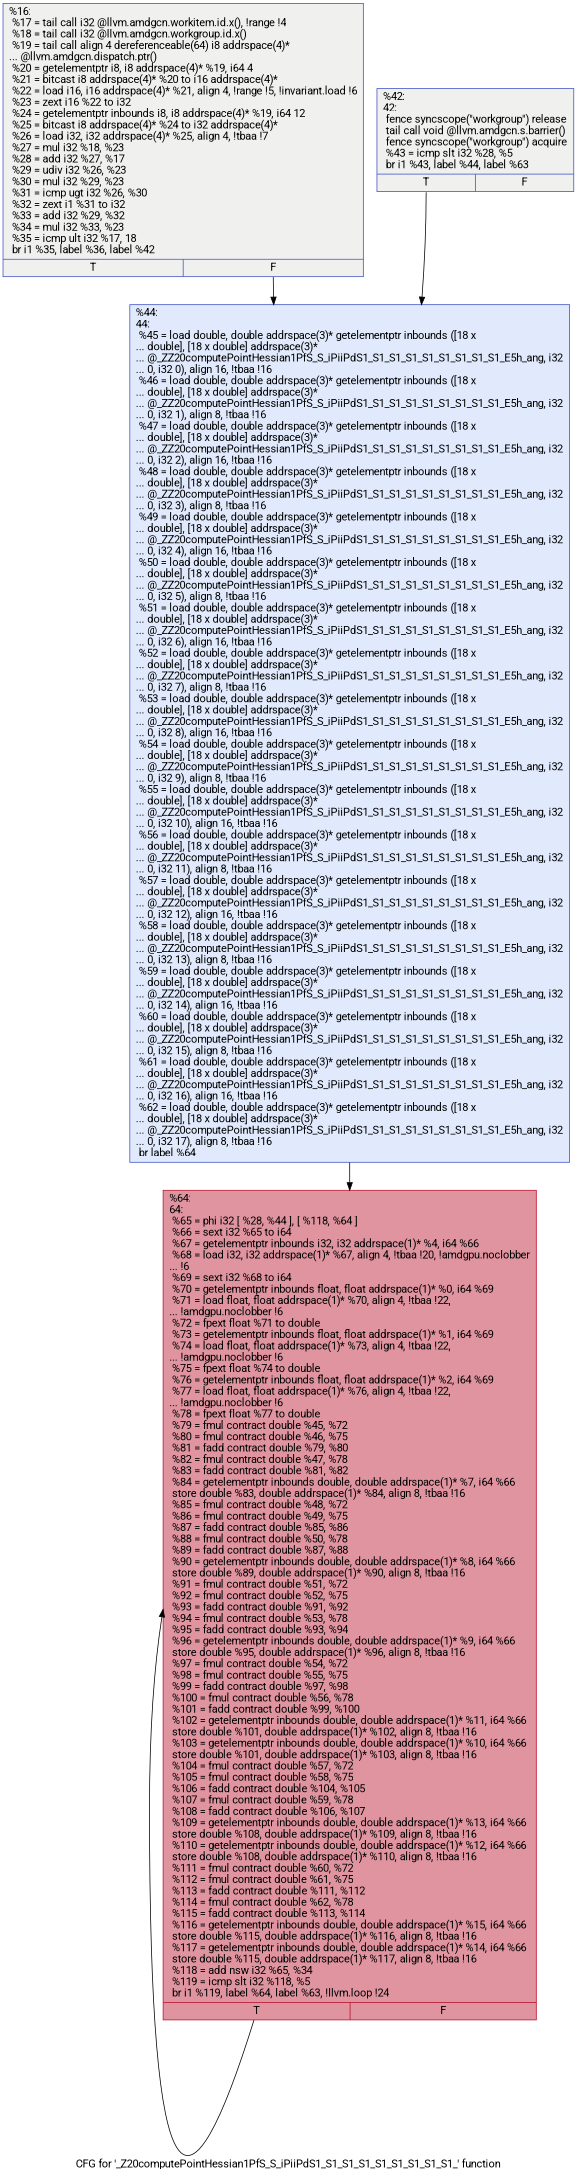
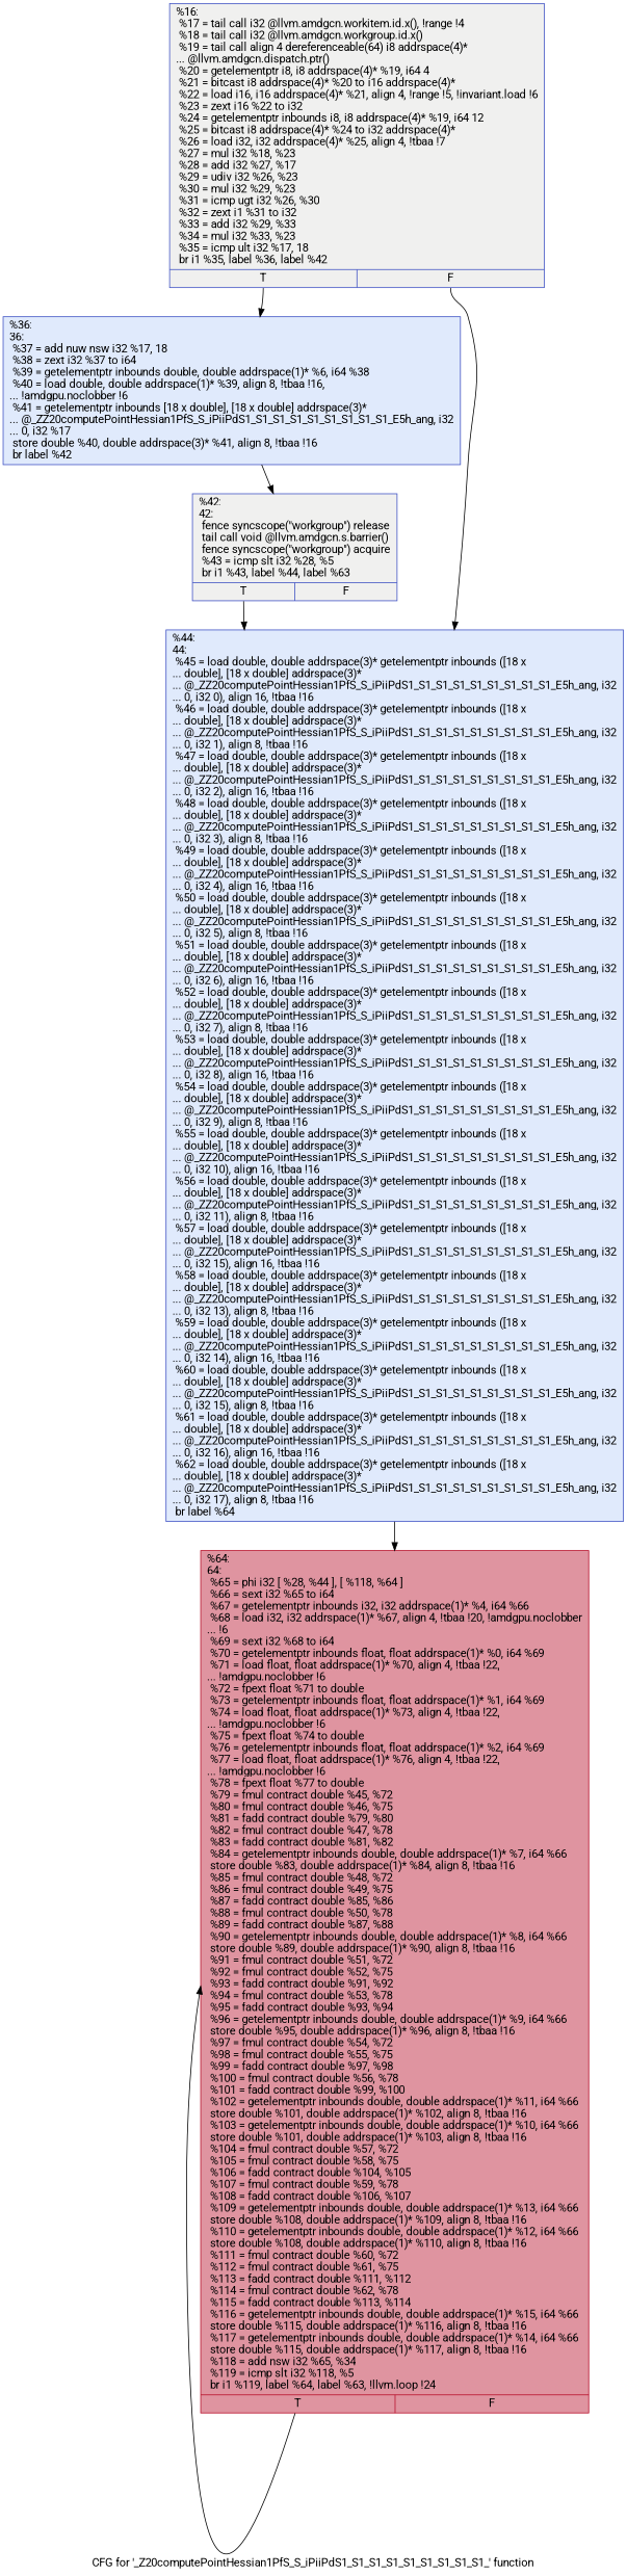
  digraph {
    fontname=Roboto
    label="CFG for '_Z20computePointHessian1PfS_S_iPiiPdS1_S1_S1_S1_S1_S1_S1_S1_S1_' function"
    node [color="#3d50c3ff" fillcolor="#dedcdb70" fontname=Roboto shape=record style=filled]
    edge [fontname=Roboto tailport=s0]
-   n1 [label="{%16:\l  %17 = tail call i32 @llvm.amdgcn.workitem.id.x(), !range !4\l  %18 = tail call i32 @llvm.amdgcn.workgroup.id.x()\l  %19 = tail call align 4 dereferenceable(64) i8 addrspace(4)*\l... @llvm.amdgcn.dispatch.ptr()\l  %20 = getelementptr i8, i8 addrspace(4)* %19, i64 4\l  %21 = bitcast i8 addrspace(4)* %20 to i16 addrspace(4)*\l  %22 = load i16, i16 addrspace(4)* %21, align 4, !range !5, !invariant.load !6\l  %23 = zext i16 %22 to i32\l  %24 = getelementptr inbounds i8, i8 addrspace(4)* %19, i64 12\l  %25 = bitcast i8 addrspace(4)* %24 to i32 addrspace(4)*\l  %26 = load i32, i32 addrspace(4)* %25, align 4, !tbaa !7\l  %27 = mul i32 %18, %23\l  %28 = add i32 %27, %17\l  %29 = udiv i32 %26, %23\l  %30 = mul i32 %29, %23\l  %31 = icmp ugt i32 %26, %30\l  %32 = zext i1 %31 to i32\l  %33 = add i32 %29, %32\l  %34 = mul i32 %33, %23\l  %35 = icmp ult i32 %17, 18\l  br i1 %35, label %36, label %42\l|{<s0>T|<s1>F}}"]
-   n3 [fillcolor="#b9d0f970" label="{%44:\l44:                                               \l  %45 = load double, double addrspace(3)* getelementptr inbounds ([18 x\l... double], [18 x double] addrspace(3)*\l... @_ZZ20computePointHessian1PfS_S_iPiiPdS1_S1_S1_S1_S1_S1_S1_S1_S1_E5h_ang, i32\l... 0, i32 0), align 16, !tbaa !16\l  %46 = load double, double addrspace(3)* getelementptr inbounds ([18 x\l... double], [18 x double] addrspace(3)*\l... @_ZZ20computePointHessian1PfS_S_iPiiPdS1_S1_S1_S1_S1_S1_S1_S1_S1_E5h_ang, i32\l... 0, i32 1), align 8, !tbaa !16\l  %47 = load double, double addrspace(3)* getelementptr inbounds ([18 x\l... double], [18 x double] addrspace(3)*\l... @_ZZ20computePointHessian1PfS_S_iPiiPdS1_S1_S1_S1_S1_S1_S1_S1_S1_E5h_ang, i32\l... 0, i32 2), align 16, !tbaa !16\l  %48 = load double, double addrspace(3)* getelementptr inbounds ([18 x\l... double], [18 x double] addrspace(3)*\l... @_ZZ20computePointHessian1PfS_S_iPiiPdS1_S1_S1_S1_S1_S1_S1_S1_S1_E5h_ang, i32\l... 0, i32 3), align 8, !tbaa !16\l  %49 = load double, double addrspace(3)* getelementptr inbounds ([18 x\l... double], [18 x double] addrspace(3)*\l... @_ZZ20computePointHessian1PfS_S_iPiiPdS1_S1_S1_S1_S1_S1_S1_S1_S1_E5h_ang, i32\l... 0, i32 4), align 16, !tbaa !16\l  %50 = load double, double addrspace(3)* getelementptr inbounds ([18 x\l... double], [18 x double] addrspace(3)*\l... @_ZZ20computePointHessian1PfS_S_iPiiPdS1_S1_S1_S1_S1_S1_S1_S1_S1_E5h_ang, i32\l... 0, i32 5), align 8, !tbaa !16\l  %51 = load double, double addrspace(3)* getelementptr inbounds ([18 x\l... double], [18 x double] addrspace(3)*\l... @_ZZ20computePointHessian1PfS_S_iPiiPdS1_S1_S1_S1_S1_S1_S1_S1_S1_E5h_ang, i32\l... 0, i32 6), align 16, !tbaa !16\l  %52 = load double, double addrspace(3)* getelementptr inbounds ([18 x\l... double], [18 x double] addrspace(3)*\l... @_ZZ20computePointHessian1PfS_S_iPiiPdS1_S1_S1_S1_S1_S1_S1_S1_S1_E5h_ang, i32\l... 0, i32 7), align 8, !tbaa !16\l  %53 = load double, double addrspace(3)* getelementptr inbounds ([18 x\l... double], [18 x double] addrspace(3)*\l... @_ZZ20computePointHessian1PfS_S_iPiiPdS1_S1_S1_S1_S1_S1_S1_S1_S1_E5h_ang, i32\l... 0, i32 8), align 16, !tbaa !16\l  %54 = load double, double addrspace(3)* getelementptr inbounds ([18 x\l... double], [18 x double] addrspace(3)*\l... @_ZZ20computePointHessian1PfS_S_iPiiPdS1_S1_S1_S1_S1_S1_S1_S1_S1_E5h_ang, i32\l... 0, i32 9), align 8, !tbaa !16\l  %55 = load double, double addrspace(3)* getelementptr inbounds ([18 x\l... double], [18 x double] addrspace(3)*\l... @_ZZ20computePointHessian1PfS_S_iPiiPdS1_S1_S1_S1_S1_S1_S1_S1_S1_E5h_ang, i32\l... 0, i32 10), align 16, !tbaa !16\l  %56 = load double, double addrspace(3)* getelementptr inbounds ([18 x\l... double], [18 x double] addrspace(3)*\l... @_ZZ20computePointHessian1PfS_S_iPiiPdS1_S1_S1_S1_S1_S1_S1_S1_S1_E5h_ang, i32\l... 0, i32 11), align 8, !tbaa !16\l  %57 = load double, double addrspace(3)* getelementptr inbounds ([18 x\l... double], [18 x double] addrspace(3)*\l... @_ZZ20computePointHessian1PfS_S_iPiiPdS1_S1_S1_S1_S1_S1_S1_S1_S1_E5h_ang, i32\l... 0, i32 12), align 16, !tbaa !16\l  %58 = load double, double addrspace(3)* getelementptr inbounds ([18 x\l... double], [18 x double] addrspace(3)*\l... @_ZZ20computePointHessian1PfS_S_iPiiPdS1_S1_S1_S1_S1_S1_S1_S1_S1_E5h_ang, i32\l... 0, i32 13), align 8, !tbaa !16\l  %59 = load double, double addrspace(3)* getelementptr inbounds ([18 x\l... double], [18 x double] addrspace(3)*\l... @_ZZ20computePointHessian1PfS_S_iPiiPdS1_S1_S1_S1_S1_S1_S1_S1_S1_E5h_ang, i32\l... 0, i32 14), align 16, !tbaa !16\l  %60 = load double, double addrspace(3)* getelementptr inbounds ([18 x\l... double], [18 x double] addrspace(3)*\l... @_ZZ20computePointHessian1PfS_S_iPiiPdS1_S1_S1_S1_S1_S1_S1_S1_S1_E5h_ang, i32\l... 0, i32 15), align 8, !tbaa !16\l  %61 = load double, double addrspace(3)* getelementptr inbounds ([18 x\l... double], [18 x double] addrspace(3)*\l... @_ZZ20computePointHessian1PfS_S_iPiiPdS1_S1_S1_S1_S1_S1_S1_S1_S1_E5h_ang, i32\l... 0, i32 16), align 16, !tbaa !16\l  %62 = load double, double addrspace(3)* getelementptr inbounds ([18 x\l... double], [18 x double] addrspace(3)*\l... @_ZZ20computePointHessian1PfS_S_iPiiPdS1_S1_S1_S1_S1_S1_S1_S1_S1_E5h_ang, i32\l... 0, i32 17), align 8, !tbaa !16\l  br label %64\l}"]
+   n1 [label="{%16:\l  %17 = tail call i32 @llvm.amdgcn.workitem.id.x(), !range !4\l  %18 = tail call i32 @llvm.amdgcn.workgroup.id.x()\l  %19 = tail call align 4 dereferenceable(64) i8 addrspace(4)*\l... @llvm.amdgcn.dispatch.ptr()\l  %20 = getelementptr i8, i8 addrspace(4)* %19, i64 4\l  %21 = bitcast i8 addrspace(4)* %20 to i16 addrspace(4)*\l  %22 = load i16, i16 addrspace(4)* %21, align 4, !range !5, !invariant.load !6\l  %23 = zext i16 %22 to i32\l  %24 = getelementptr inbounds i8, i8 addrspace(4)* %19, i64 12\l  %25 = bitcast i8 addrspace(4)* %24 to i32 addrspace(4)*\l  %26 = load i32, i32 addrspace(4)* %25, align 4, !tbaa !7\l  %27 = mul i32 %18, %23\l  %28 = add i32 %27, %17\l  %29 = udiv i32 %26, %23\l  %30 = mul i32 %29, %23\l  %31 = icmp ugt i32 %26, %30\l  %32 = zext i1 %31 to i32\l  %33 = add i32 %29, %33\l  %34 = mul i32 %33, %23\l  %35 = icmp ult i32 %17, 18\l  br i1 %35, label %36, label %42\l|{<s0>T|<s1>F}}"]
+   n2 [fillcolor="#b9d0f970" label="{%36:\l36:                                               \l  %37 = add nuw nsw i32 %17, 18\l  %38 = zext i32 %37 to i64\l  %39 = getelementptr inbounds double, double addrspace(1)* %6, i64 %38\l  %40 = load double, double addrspace(1)* %39, align 8, !tbaa !16,\l... !amdgpu.noclobber !6\l  %41 = getelementptr inbounds [18 x double], [18 x double] addrspace(3)*\l... @_ZZ20computePointHessian1PfS_S_iPiiPdS1_S1_S1_S1_S1_S1_S1_S1_S1_E5h_ang, i32\l... 0, i32 %17\l  store double %40, double addrspace(3)* %41, align 8, !tbaa !16\l  br label %42\l}"]
+   n3 [fillcolor="#b9d0f970" label="{%44:\l44:                                               \l  %45 = load double, double addrspace(3)* getelementptr inbounds ([18 x\l... double], [18 x double] addrspace(3)*\l... @_ZZ20computePointHessian1PfS_S_iPiiPdS1_S1_S1_S1_S1_S1_S1_S1_S1_E5h_ang, i32\l... 0, i32 0), align 16, !tbaa !16\l  %46 = load double, double addrspace(3)* getelementptr inbounds ([18 x\l... double], [18 x double] addrspace(3)*\l... @_ZZ20computePointHessian1PfS_S_iPiiPdS1_S1_S1_S1_S1_S1_S1_S1_S1_E5h_ang, i32\l... 0, i32 1), align 8, !tbaa !16\l  %47 = load double, double addrspace(3)* getelementptr inbounds ([18 x\l... double], [18 x double] addrspace(3)*\l... @_ZZ20computePointHessian1PfS_S_iPiiPdS1_S1_S1_S1_S1_S1_S1_S1_S1_E5h_ang, i32\l... 0, i32 2), align 16, !tbaa !16\l  %48 = load double, double addrspace(3)* getelementptr inbounds ([18 x\l... double], [18 x double] addrspace(3)*\l... @_ZZ20computePointHessian1PfS_S_iPiiPdS1_S1_S1_S1_S1_S1_S1_S1_S1_E5h_ang, i32\l... 0, i32 3), align 8, !tbaa !16\l  %49 = load double, double addrspace(3)* getelementptr inbounds ([18 x\l... double], [18 x double] addrspace(3)*\l... @_ZZ20computePointHessian1PfS_S_iPiiPdS1_S1_S1_S1_S1_S1_S1_S1_S1_E5h_ang, i32\l... 0, i32 4), align 16, !tbaa !16\l  %50 = load double, double addrspace(3)* getelementptr inbounds ([18 x\l... double], [18 x double] addrspace(3)*\l... @_ZZ20computePointHessian1PfS_S_iPiiPdS1_S1_S1_S1_S1_S1_S1_S1_S1_E5h_ang, i32\l... 0, i32 5), align 8, !tbaa !16\l  %51 = load double, double addrspace(3)* getelementptr inbounds ([18 x\l... double], [18 x double] addrspace(3)*\l... @_ZZ20computePointHessian1PfS_S_iPiiPdS1_S1_S1_S1_S1_S1_S1_S1_S1_E5h_ang, i32\l... 0, i32 6), align 16, !tbaa !16\l  %52 = load double, double addrspace(3)* getelementptr inbounds ([18 x\l... double], [18 x double] addrspace(3)*\l... @_ZZ20computePointHessian1PfS_S_iPiiPdS1_S1_S1_S1_S1_S1_S1_S1_S1_E5h_ang, i32\l... 0, i32 7), align 8, !tbaa !16\l  %53 = load double, double addrspace(3)* getelementptr inbounds ([18 x\l... double], [18 x double] addrspace(3)*\l... @_ZZ20computePointHessian1PfS_S_iPiiPdS1_S1_S1_S1_S1_S1_S1_S1_S1_E5h_ang, i32\l... 0, i32 8), align 16, !tbaa !16\l  %54 = load double, double addrspace(3)* getelementptr inbounds ([18 x\l... double], [18 x double] addrspace(3)*\l... @_ZZ20computePointHessian1PfS_S_iPiiPdS1_S1_S1_S1_S1_S1_S1_S1_S1_E5h_ang, i32\l... 0, i32 9), align 8, !tbaa !16\l  %55 = load double, double addrspace(3)* getelementptr inbounds ([18 x\l... double], [18 x double] addrspace(3)*\l... @_ZZ20computePointHessian1PfS_S_iPiiPdS1_S1_S1_S1_S1_S1_S1_S1_S1_E5h_ang, i32\l... 0, i32 10), align 16, !tbaa !16\l  %56 = load double, double addrspace(3)* getelementptr inbounds ([18 x\l... double], [18 x double] addrspace(3)*\l... @_ZZ20computePointHessian1PfS_S_iPiiPdS1_S1_S1_S1_S1_S1_S1_S1_S1_E5h_ang, i32\l... 0, i32 11), align 8, !tbaa !16\l  %57 = load double, double addrspace(3)* getelementptr inbounds ([18 x\l... double], [18 x double] addrspace(3)*\l... @_ZZ20computePointHessian1PfS_S_iPiiPdS1_S1_S1_S1_S1_S1_S1_S1_S1_E5h_ang, i32\l... 0, i32 15), align 16, !tbaa !16\l  %58 = load double, double addrspace(3)* getelementptr inbounds ([18 x\l... double], [18 x double] addrspace(3)*\l... @_ZZ20computePointHessian1PfS_S_iPiiPdS1_S1_S1_S1_S1_S1_S1_S1_S1_E5h_ang, i32\l... 0, i32 13), align 8, !tbaa !16\l  %59 = load double, double addrspace(3)* getelementptr inbounds ([18 x\l... double], [18 x double] addrspace(3)*\l... @_ZZ20computePointHessian1PfS_S_iPiiPdS1_S1_S1_S1_S1_S1_S1_S1_S1_E5h_ang, i32\l... 0, i32 14), align 16, !tbaa !16\l  %60 = load double, double addrspace(3)* getelementptr inbounds ([18 x\l... double], [18 x double] addrspace(3)*\l... @_ZZ20computePointHessian1PfS_S_iPiiPdS1_S1_S1_S1_S1_S1_S1_S1_S1_E5h_ang, i32\l... 0, i32 15), align 8, !tbaa !16\l  %61 = load double, double addrspace(3)* getelementptr inbounds ([18 x\l... double], [18 x double] addrspace(3)*\l... @_ZZ20computePointHessian1PfS_S_iPiiPdS1_S1_S1_S1_S1_S1_S1_S1_S1_E5h_ang, i32\l... 0, i32 16), align 16, !tbaa !16\l  %62 = load double, double addrspace(3)* getelementptr inbounds ([18 x\l... double], [18 x double] addrspace(3)*\l... @_ZZ20computePointHessian1PfS_S_iPiiPdS1_S1_S1_S1_S1_S1_S1_S1_S1_E5h_ang, i32\l... 0, i32 17), align 8, !tbaa !16\l  br label %64\l}"]
    n4 [label="{%42:\l42:                                               \l  fence syncscope(\"workgroup\") release\l  tail call void @llvm.amdgcn.s.barrier()\l  fence syncscope(\"workgroup\") acquire\l  %43 = icmp slt i32 %28, %5\l  br i1 %43, label %44, label %63\l|{<s0>T|<s1>F}}"]
    n5 [color="#b70d28ff" fillcolor="#b70d2870" label="{%64:\l64:                                               \l  %65 = phi i32 [ %28, %44 ], [ %118, %64 ]\l  %66 = sext i32 %65 to i64\l  %67 = getelementptr inbounds i32, i32 addrspace(1)* %4, i64 %66\l  %68 = load i32, i32 addrspace(1)* %67, align 4, !tbaa !20, !amdgpu.noclobber\l... !6\l  %69 = sext i32 %68 to i64\l  %70 = getelementptr inbounds float, float addrspace(1)* %0, i64 %69\l  %71 = load float, float addrspace(1)* %70, align 4, !tbaa !22,\l... !amdgpu.noclobber !6\l  %72 = fpext float %71 to double\l  %73 = getelementptr inbounds float, float addrspace(1)* %1, i64 %69\l  %74 = load float, float addrspace(1)* %73, align 4, !tbaa !22,\l... !amdgpu.noclobber !6\l  %75 = fpext float %74 to double\l  %76 = getelementptr inbounds float, float addrspace(1)* %2, i64 %69\l  %77 = load float, float addrspace(1)* %76, align 4, !tbaa !22,\l... !amdgpu.noclobber !6\l  %78 = fpext float %77 to double\l  %79 = fmul contract double %45, %72\l  %80 = fmul contract double %46, %75\l  %81 = fadd contract double %79, %80\l  %82 = fmul contract double %47, %78\l  %83 = fadd contract double %81, %82\l  %84 = getelementptr inbounds double, double addrspace(1)* %7, i64 %66\l  store double %83, double addrspace(1)* %84, align 8, !tbaa !16\l  %85 = fmul contract double %48, %72\l  %86 = fmul contract double %49, %75\l  %87 = fadd contract double %85, %86\l  %88 = fmul contract double %50, %78\l  %89 = fadd contract double %87, %88\l  %90 = getelementptr inbounds double, double addrspace(1)* %8, i64 %66\l  store double %89, double addrspace(1)* %90, align 8, !tbaa !16\l  %91 = fmul contract double %51, %72\l  %92 = fmul contract double %52, %75\l  %93 = fadd contract double %91, %92\l  %94 = fmul contract double %53, %78\l  %95 = fadd contract double %93, %94\l  %96 = getelementptr inbounds double, double addrspace(1)* %9, i64 %66\l  store double %95, double addrspace(1)* %96, align 8, !tbaa !16\l  %97 = fmul contract double %54, %72\l  %98 = fmul contract double %55, %75\l  %99 = fadd contract double %97, %98\l  %100 = fmul contract double %56, %78\l  %101 = fadd contract double %99, %100\l  %102 = getelementptr inbounds double, double addrspace(1)* %11, i64 %66\l  store double %101, double addrspace(1)* %102, align 8, !tbaa !16\l  %103 = getelementptr inbounds double, double addrspace(1)* %10, i64 %66\l  store double %101, double addrspace(1)* %103, align 8, !tbaa !16\l  %104 = fmul contract double %57, %72\l  %105 = fmul contract double %58, %75\l  %106 = fadd contract double %104, %105\l  %107 = fmul contract double %59, %78\l  %108 = fadd contract double %106, %107\l  %109 = getelementptr inbounds double, double addrspace(1)* %13, i64 %66\l  store double %108, double addrspace(1)* %109, align 8, !tbaa !16\l  %110 = getelementptr inbounds double, double addrspace(1)* %12, i64 %66\l  store double %108, double addrspace(1)* %110, align 8, !tbaa !16\l  %111 = fmul contract double %60, %72\l  %112 = fmul contract double %61, %75\l  %113 = fadd contract double %111, %112\l  %114 = fmul contract double %62, %78\l  %115 = fadd contract double %113, %114\l  %116 = getelementptr inbounds double, double addrspace(1)* %15, i64 %66\l  store double %115, double addrspace(1)* %116, align 8, !tbaa !16\l  %117 = getelementptr inbounds double, double addrspace(1)* %14, i64 %66\l  store double %115, double addrspace(1)* %117, align 8, !tbaa !16\l  %118 = add nsw i32 %65, %34\l  %119 = icmp slt i32 %118, %5\l  br i1 %119, label %64, label %63, !llvm.loop !24\l|{<s0>T|<s1>F}}"]
+   n1 -> n2
    n1 -> n3 [tailport=s1]
+   n2 -> n4
    n3 -> n5
    n4 -> n3
    n5 -> n5
  }
